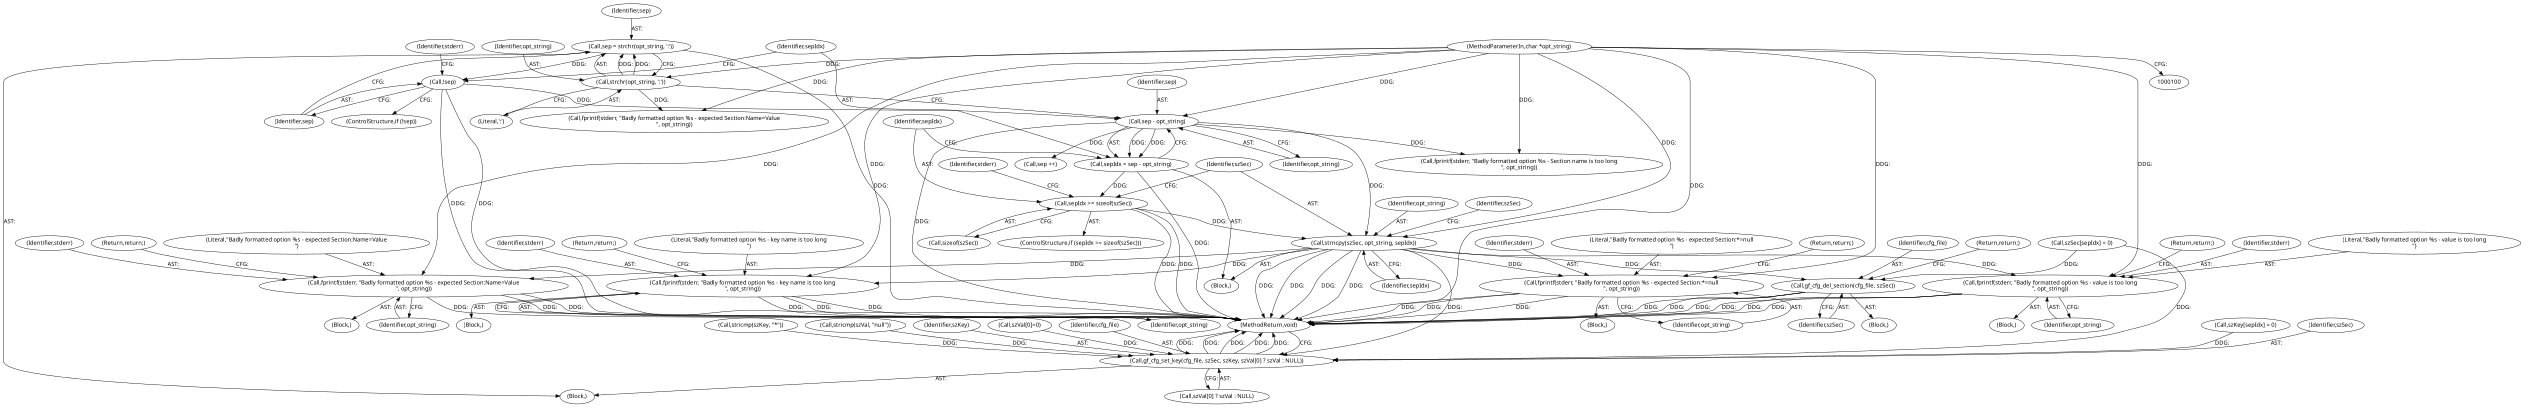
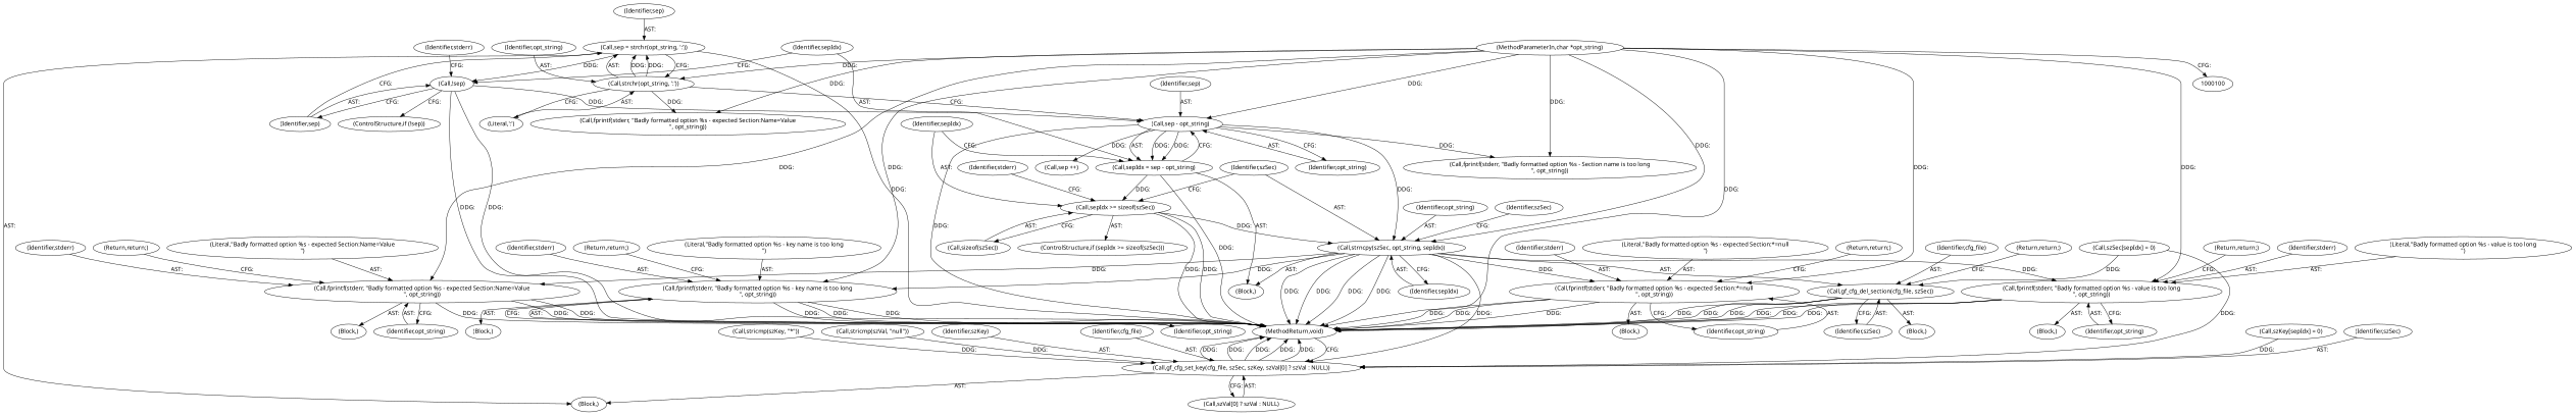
  digraph {
    fontname="Noto Sans"
    node [fontname="Noto Sans"]
    edge [fontname="Noto Sans"]
    n1 [label="(Call,sepIdx >= sizeof(szSec))"]
    n2 [label="(Call,strncpy(szSec, opt_string, sepIdx))"]
    n3 [label="(MethodReturn,void)"]
    n4 [label="(ControlStructure,if (sepIdx >= sizeof(szSec)))"]
    n5 [label="(Call,sizeof(szSec))"]
    n6 [label="(Block,)"]
    n7 [label="(Call,fprintf(stderr, \"Badly formatted option %s - expected Section:Name=Value\n\", opt_string))"]
    n8 [label="(Call,fprintf(stderr, \"Badly formatted option %s - key name is too long\n\", opt_string))"]
    n9 [label="(Call,fprintf(stderr, \"Badly formatted option %s - value is too long\n\", opt_string))"]
    n10 [label="(Call,fprintf(stderr, \"Badly formatted option %s - expected Section:*=null\n\", opt_string))"]
    n11 [label="(Call,gf_cfg_del_section(cfg_file, szSec))"]
    n12 [label="(Call,gf_cfg_set_key(cfg_file, szSec, szKey, szVal[0] ? szVal : NULL))"]
    n13 [label="(Identifier,sepIdx)"]
    n14 [label="(Call,sepIdx = sep - opt_string)"]
    n15 [label="(Call,sep - opt_string)"]
    n16 [label="(Identifier,opt_string)"]
    n17 [label="(Call,fprintf(stderr, \"Badly formatted option %s - Section name is too long\n\", opt_string))"]
    n18 [label="(Call,sep ++)"]
    n19 [label="(Call,!sep)"]
    n20 [label="(Identifier,sep)"]
    n21 [label="(ControlStructure,if (!sep))"]
    n22 [label="(Call,sep = strchr(opt_string, ':'))"]
    n23 [label="(Call,strchr(opt_string, ':'))"]
    n24 [label="(Block,)"]
    n25 [label="(Call,fprintf(stderr, \"Badly formatted option %s - expected Section:Name=Value\n\", opt_string))"]
    n26 [label="(Literal,':')"]
    n27 [label="(MethodParameterIn,char *opt_string)"]
    1000100
    n29 [label="(Block,)"]
    n30 [label="(Identifier,opt_string)"]
    n31 [label="(Block,)"]
    n32 [label="(Identifier,opt_string)"]
    n33 [label="(Identifier,opt_string)"]
    n34 [label="(Block,)"]
    n35 [label="(Block,)"]
    n36 [label="(Identifier,opt_string)"]
    n37 [label="(Identifier,szSec)"]
    n38 [label="(Block,)"]
    n39 [label="(Call,szVal[0] ? szVal : NULL)"]
    n40 [label="(Literal,\"Badly formatted option %s - expected Section:*=null\n\")"]
    n41 [label="(Identifier,stderr)"]
    n42 [label="(Return,return;)"]
    n43 [label="(Identifier,szSec)"]
    n44 [label="(Identifier,stderr)"]
    n45 [label="(Literal,\"Badly formatted option %s - value is too long\n\")"]
    n46 [label="(Identifier,sepIdx)"]
    n47 [label="(Return,return;)"]
    n48 [label="(Return,return;)"]
    n49 [label="(Return,return;)"]
    n50 [label="(Identifier,opt_string)"]
    n51 [label="(Literal,\"Badly formatted option %s - expected Section:Name=Value\n\")"]
    n52 [label="(Call,szKey[sepIdx] = 0)"]
    n53 [label="(Identifier,sep)"]
    n54 [label="(Return,return;)"]
    n55 [label="(Call,szSec[sepIdx] = 0)"]
    n56 [label="(Identifier,szSec)"]
    n57 [label="(Call,stricmp(szKey, \"*\"))"]
    n58 [label="(Call,stricmp(szVal, \"null\"))"]
    n59 [label="(Identifier,szSec)"]
    n60 [label="(Identifier,opt_string)"]
    n61 [label="(Identifier,szKey)"]
-   n62 [label="(Call,szVal[0]=0)"]
    n63 [label="(Literal,\"Badly formatted option %s - key name is too long\n\")"]
    n64 [label="(Identifier,sep)"]
    n65 [label="(Identifier,stderr)"]
    n66 [label="(Identifier,cfg_file)"]
    n67 [label="(Identifier,cfg_file)"]
    n68 [label="(Identifier,stderr)"]
    n69 [label="(Identifier,sepIdx)"]
    n70 [label="(Identifier,stderr)"]
    n71 [label="(Identifier,stderr)"]
    n1 -> n2 [label="DDG: "]
    n1 -> n3 [label="DDG: "]
    n1 -> n3 [label="DDG: "]
    n1 -> n4 [label="AST: "]
    n1 -> n5 [label="CFG: "]
    n2 -> n3 [label="DDG: "]
    n2 -> n3 [label="DDG: "]
    n2 -> n3 [label="DDG: "]
    n2 -> n3 [label="DDG: "]
    n2 -> n6 [label="AST: "]
    n2 -> n7 [label="DDG: "]
    n2 -> n8 [label="DDG: "]
    n2 -> n9 [label="DDG: "]
    n2 -> n10 [label="DDG: "]
-   n2 -> n11 [label="DDG: "]
+   n2 -> n11 [label="AST: "]
    n2 -> n12 [label="DDG: "]
    n2 -> n13 [label="CFG: "]
    n3 -> n12 [label="CFG: "]
    n5 -> n1 [label="AST: "]
    n7 -> n3 [label="DDG: "]
    n7 -> n3 [label="DDG: "]
    n7 -> n3 [label="DDG: "]
    n7 -> n29 [label="AST: "]
    n7 -> n30 [label="CFG: "]
    n8 -> n3 [label="DDG: "]
    n8 -> n3 [label="DDG: "]
    n8 -> n3 [label="DDG: "]
    n8 -> n31 [label="AST: "]
    n8 -> n32 [label="CFG: "]
    n9 -> n3 [label="DDG: "]
    n9 -> n3 [label="DDG: "]
    n9 -> n3 [label="DDG: "]
    n9 -> n33 [label="CFG: "]
    n9 -> n34 [label="AST: "]
    n10 -> n3 [label="DDG: "]
    n10 -> n3 [label="DDG: "]
    n10 -> n3 [label="DDG: "]
    n10 -> n35 [label="AST: "]
    n10 -> n36 [label="CFG: "]
    n11 -> n3 [label="DDG: "]
    n11 -> n3 [label="DDG: "]
    n11 -> n3 [label="DDG: "]
    n11 -> n37 [label="CFG: "]
    n11 -> n38 [label="AST: "]
    n12 -> n3 [label="DDG: "]
    n12 -> n3 [label="DDG: "]
    n12 -> n3 [label="DDG: "]
    n12 -> n3 [label="DDG: "]
    n12 -> n3 [label="DDG: "]
    n12 -> n24 [label="AST: "]
    n12 -> n39 [label="CFG: "]
    n13 -> n2 [label="AST: "]
    n14 -> n1 [label="DDG: "]
    n14 -> n3 [label="DDG: "]
    n14 -> n6 [label="AST: "]
    n14 -> n15 [label="CFG: "]
    n15 -> n2 [label="DDG: "]
    n15 -> n3 [label="DDG: "]
    n15 -> n14 [label="AST: "]
    n15 -> n14 [label="DDG: "]
    n15 -> n14 [label="DDG: "]
    n15 -> n16 [label="CFG: "]
    n15 -> n17 [label="DDG: "]
    n15 -> n18 [label="DDG: "]
    n16 -> n15 [label="AST: "]
    n19 -> n3 [label="DDG: "]
    n19 -> n3 [label="DDG: "]
    n19 -> n15 [label="DDG: "]
    n19 -> n20 [label="CFG: "]
    n19 -> n21 [label="CFG: "]
    n20 -> n19 [label="AST: "]
    n20 -> n22 [label="CFG: "]
    n22 -> n3 [label="DDG: "]
    n22 -> n19 [label="DDG: "]
    n22 -> n23 [label="CFG: "]
    n22 -> n24 [label="AST: "]
    n23 -> n15 [label="CFG: "]
    n23 -> n22 [label="AST: "]
    n23 -> n22 [label="DDG: "]
    n23 -> n22 [label="DDG: "]
    n23 -> n25 [label="DDG: "]
    n23 -> n26 [label="CFG: "]
    n26 -> n23 [label="AST: "]
    n27 -> n2 [label="DDG: "]
    n27 -> n3 [label="DDG: "]
    n27 -> n7 [label="DDG: "]
    n27 -> n8 [label="DDG: "]
    n27 -> n9 [label="DDG: "]
    n27 -> n10 [label="DDG: "]
    n27 -> n15 [label="DDG: "]
    n27 -> n17 [label="DDG: "]
    n27 -> n23 [label="DDG: "]
    n27 -> n25 [label="DDG: "]
    n27 -> 1000100 [label="CFG: "]
    n30 -> n7 [label="AST: "]
    n32 -> n8 [label="AST: "]
    n33 -> n9 [label="AST: "]
    n36 -> n10 [label="AST: "]
    n37 -> n11 [label="AST: "]
    n39 -> n12 [label="AST: "]
    n40 -> n10 [label="AST: "]
    n41 -> n7 [label="AST: "]
    n42 -> n10 [label="CFG: "]
    n43 -> n1 [label="CFG: "]
    n43 -> n2 [label="AST: "]
    n44 -> n19 [label="CFG: "]
    n45 -> n9 [label="AST: "]
    n46 -> n14 [label="AST: "]
    n46 -> n19 [label="CFG: "]
    n47 -> n7 [label="CFG: "]
    n48 -> n8 [label="CFG: "]
    n49 -> n11 [label="CFG: "]
    n50 -> n2 [label="AST: "]
    n51 -> n7 [label="AST: "]
    n52 -> n12 [label="DDG: "]
    n53 -> n15 [label="AST: "]
    n54 -> n9 [label="CFG: "]
    n55 -> n11 [label="DDG: "]
    n55 -> n12 [label="DDG: "]
    n56 -> n12 [label="AST: "]
    n57 -> n12 [label="DDG: "]
    n58 -> n12 [label="DDG: "]
    n59 -> n2 [label="CFG: "]
    n60 -> n23 [label="AST: "]
    n61 -> n12 [label="AST: "]
-   n62 -> n12 [label="DDG: "]
    n63 -> n8 [label="AST: "]
    n64 -> n22 [label="AST: "]
    n65 -> n10 [label="AST: "]
    n66 -> n11 [label="AST: "]
    n67 -> n12 [label="AST: "]
    n68 -> n8 [label="AST: "]
    n69 -> n1 [label="AST: "]
    n69 -> n14 [label="CFG: "]
    n70 -> n9 [label="AST: "]
    n71 -> n1 [label="CFG: "]
  }
